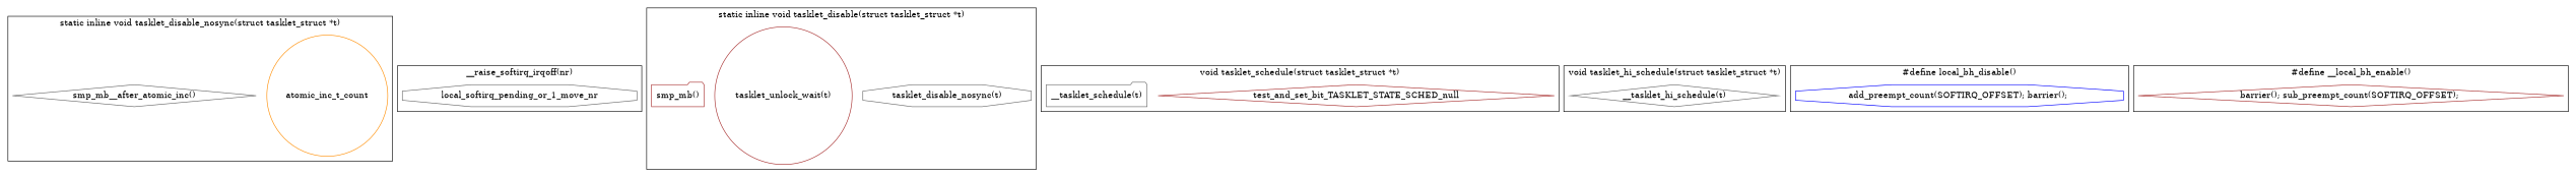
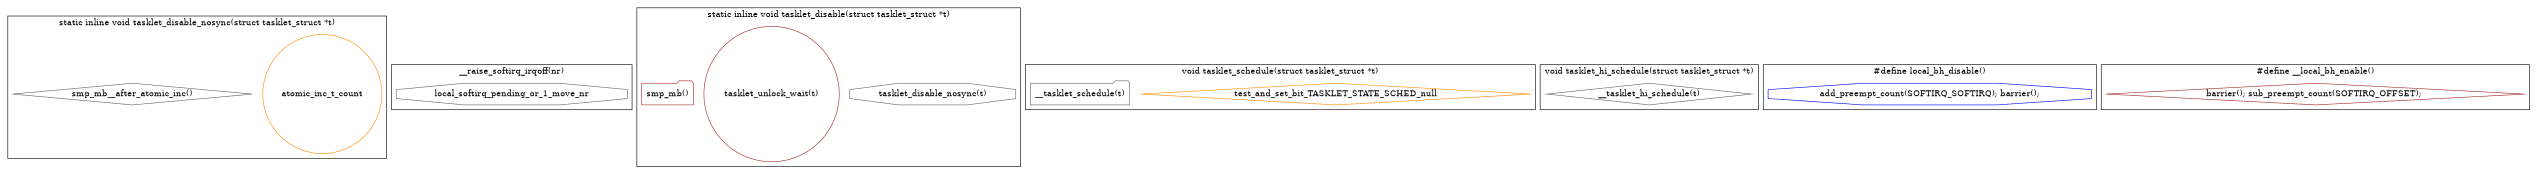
  digraph {
    node [color=gray40 shape=diamond]
    n1 [label=atomic_inc_t_count color=darkorange shape=circle]
    n2 [label="smp_mb__after_atomic_inc()"]
    n3 [label=local_softirq_pending_or_1_move_nr shape=octagon]
    n4 [label="tasklet_disable_nosync(t)" shape=octagon]
    n5 [label="tasklet_unlock_wait(t)" color=brown shape=circle]
    n6 [label="smp_mb()" color=brown shape=folder]
-   n7 [label=test_and_set_bit_TASKLET_STATE_SCHED_null color=brown]
+   n7 [label=test_and_set_bit_TASKLET_STATE_SCHED_null color=darkorange]
    n8 [label="__tasklet_schedule(t)" shape=folder]
    n9 [label="__tasklet_hi_schedule(t)"]
-   n10 [label="add_preempt_count(SOFTIRQ_OFFSET); barrier(); " color=blue shape=octagon]
+   n10 [label="add_preempt_count(SOFTIRQ_SOFTIRQ); barrier();" color=blue shape=octagon]
    n11 [label="barrier(); sub_preempt_count(SOFTIRQ_OFFSET); " color=brown]
    subgraph cluster_1 {
      label="static inline void tasklet_disable_nosync(struct tasklet_struct *t)"
      n1
      n2
    }
    subgraph cluster_2 {
      label="__raise_softirq_irqoff(nr)"
      n3
    }
    subgraph cluster_3 {
      label="static inline void tasklet_disable(struct tasklet_struct *t)"
      n4
      n5
      n6
    }
    subgraph cluster_4 {
      label="void tasklet_schedule(struct tasklet_struct *t)"
      n7
      n8
    }
    subgraph cluster_5 {
      label="void tasklet_hi_schedule(struct tasklet_struct *t)"
      n9
    }
    subgraph cluster_6 {
      label="#define local_bh_disable()"
      n10
    }
    subgraph cluster_7 {
      label="#define __local_bh_enable()"
      n11
    }
  }
